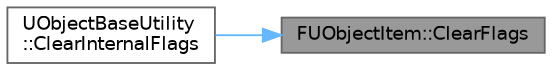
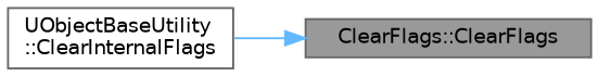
  digraph {
    rankdir=RL
    node [fontname=Helvetica fontsize=10 shape=box style=filled]
-   n1 [color=gray40 fillcolor=grey60 fontcolor=black height=0.2 label="FUObjectItem::ClearFlags" width=0.4]
+   n1 [color=gray40 fillcolor=grey60 fontcolor=black height=0.2 label="ClearFlags::ClearFlags" width=0.4]
    n2 [color=grey40 fillcolor=white height=0.2 label="UObjectBaseUtility\l::ClearInternalFlags" width=0.4]
    n1 -> n2 [color=steelblue1 dir=back fontname=Helvetica fontsize=10 labelfontname=Helvetica labelfontsize=10 style=solid]
  }
